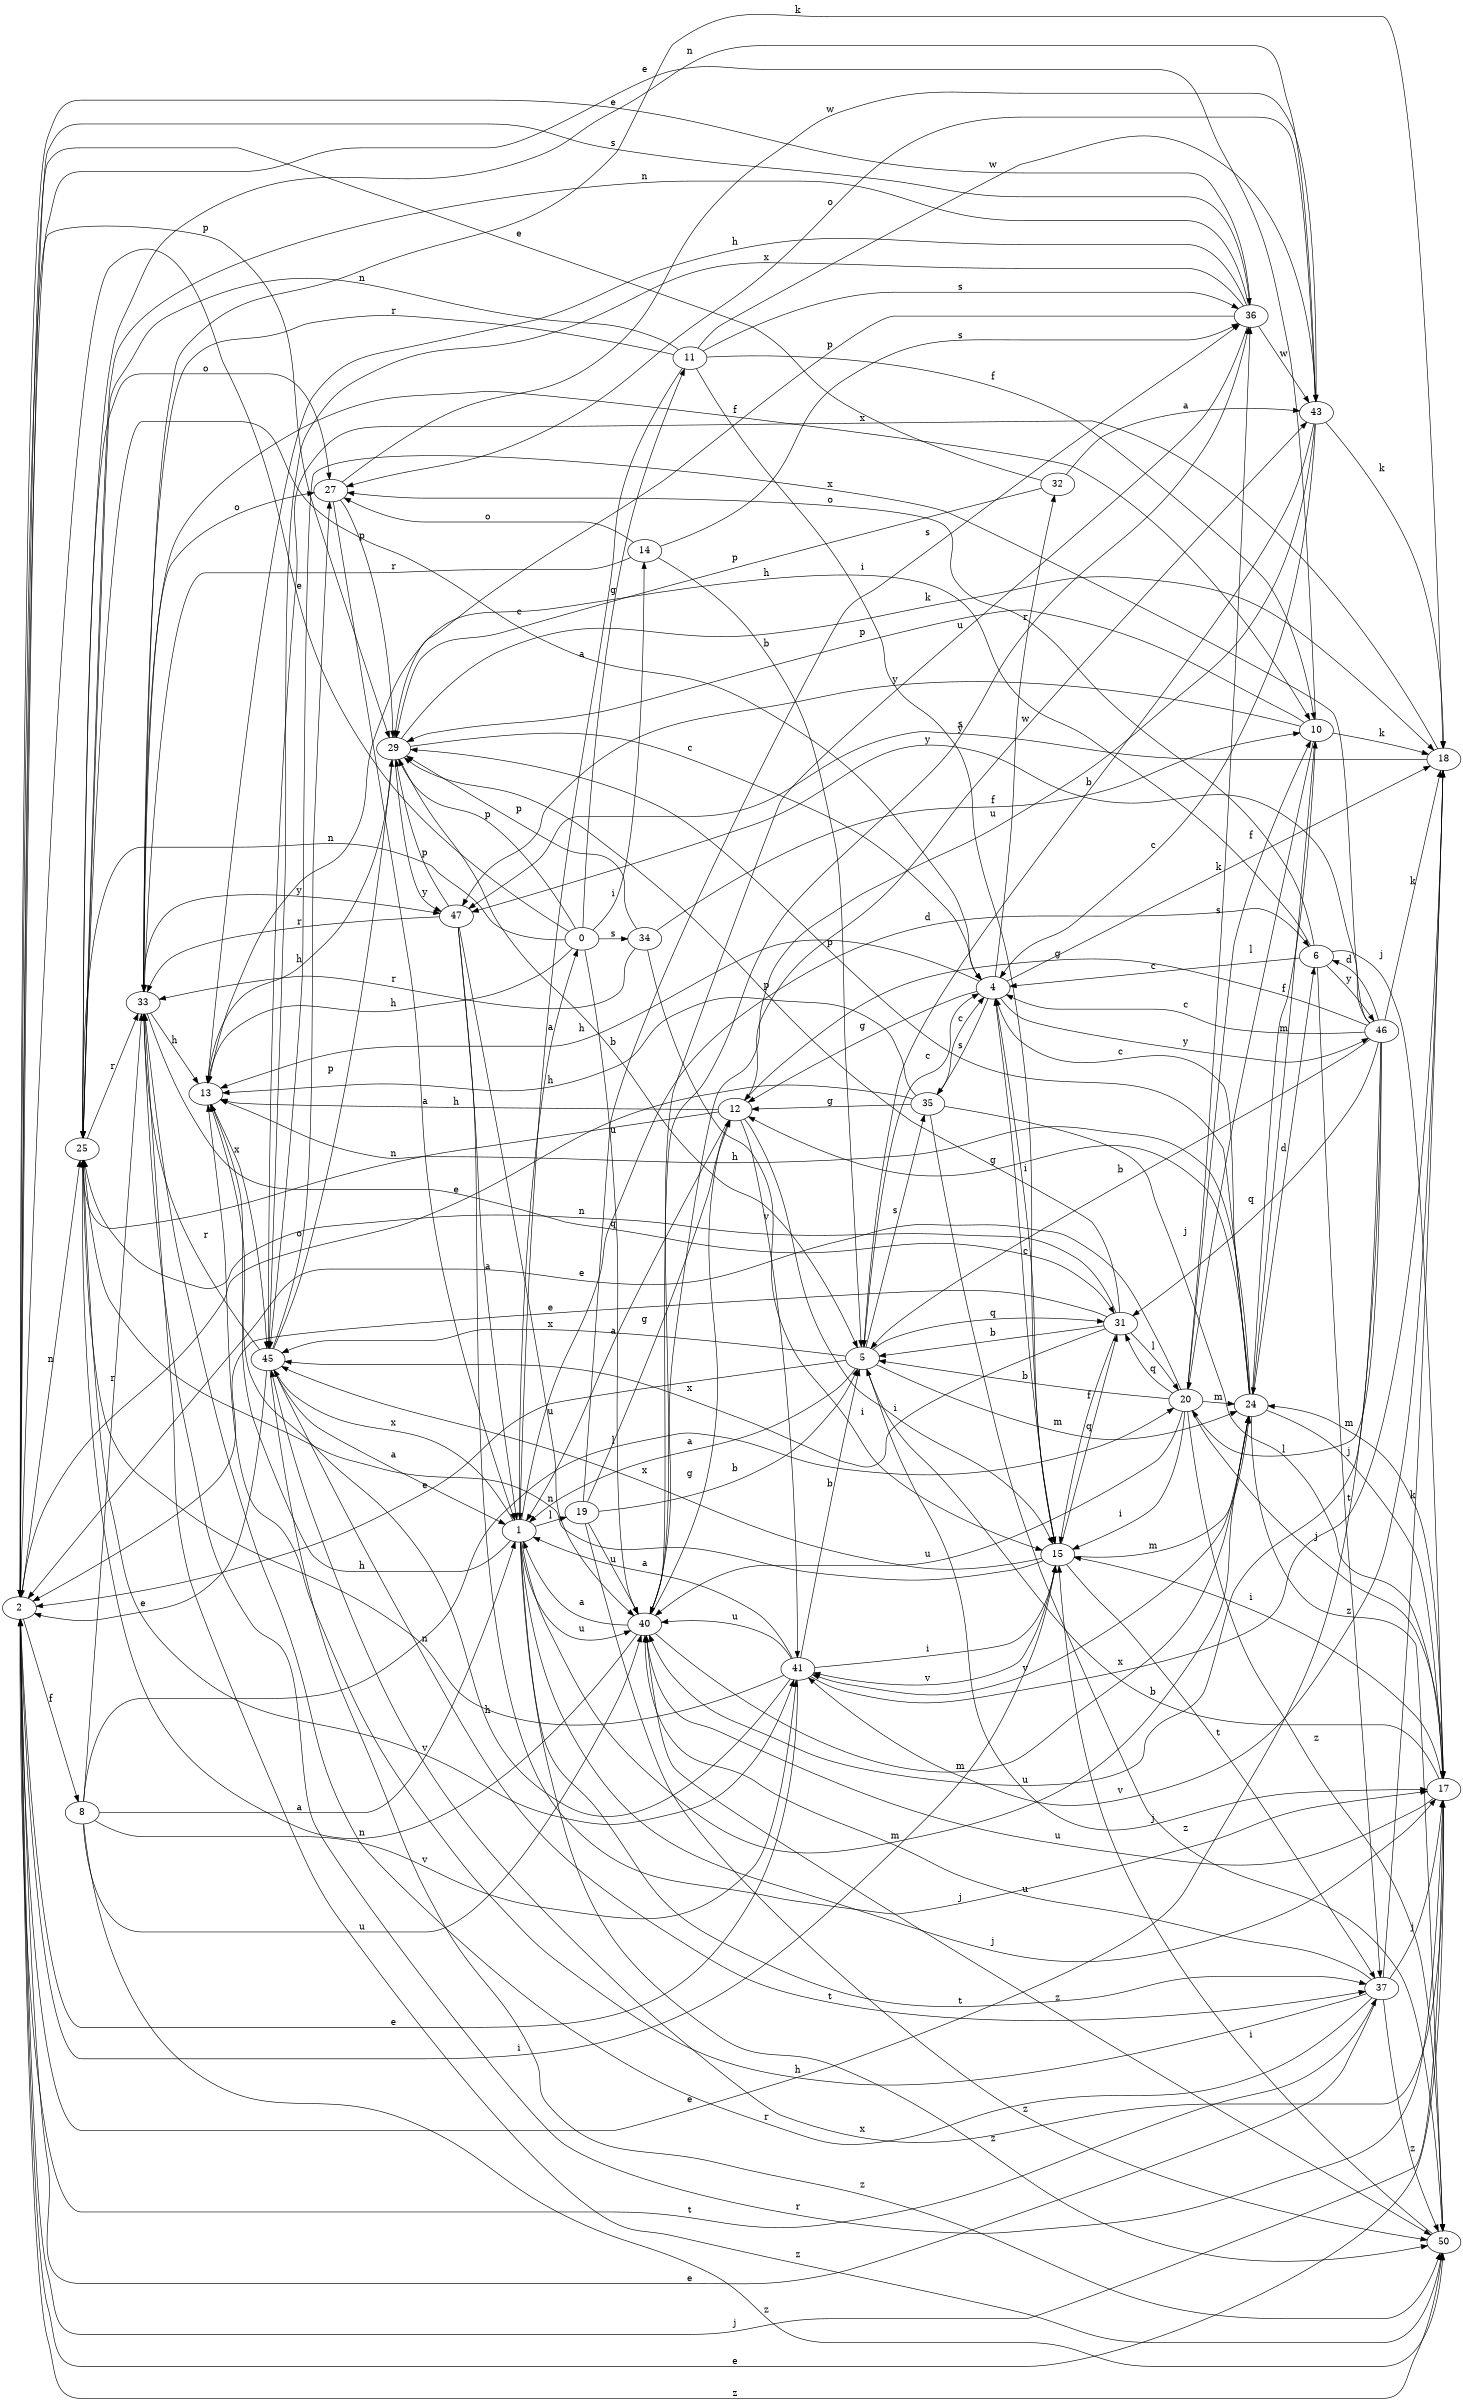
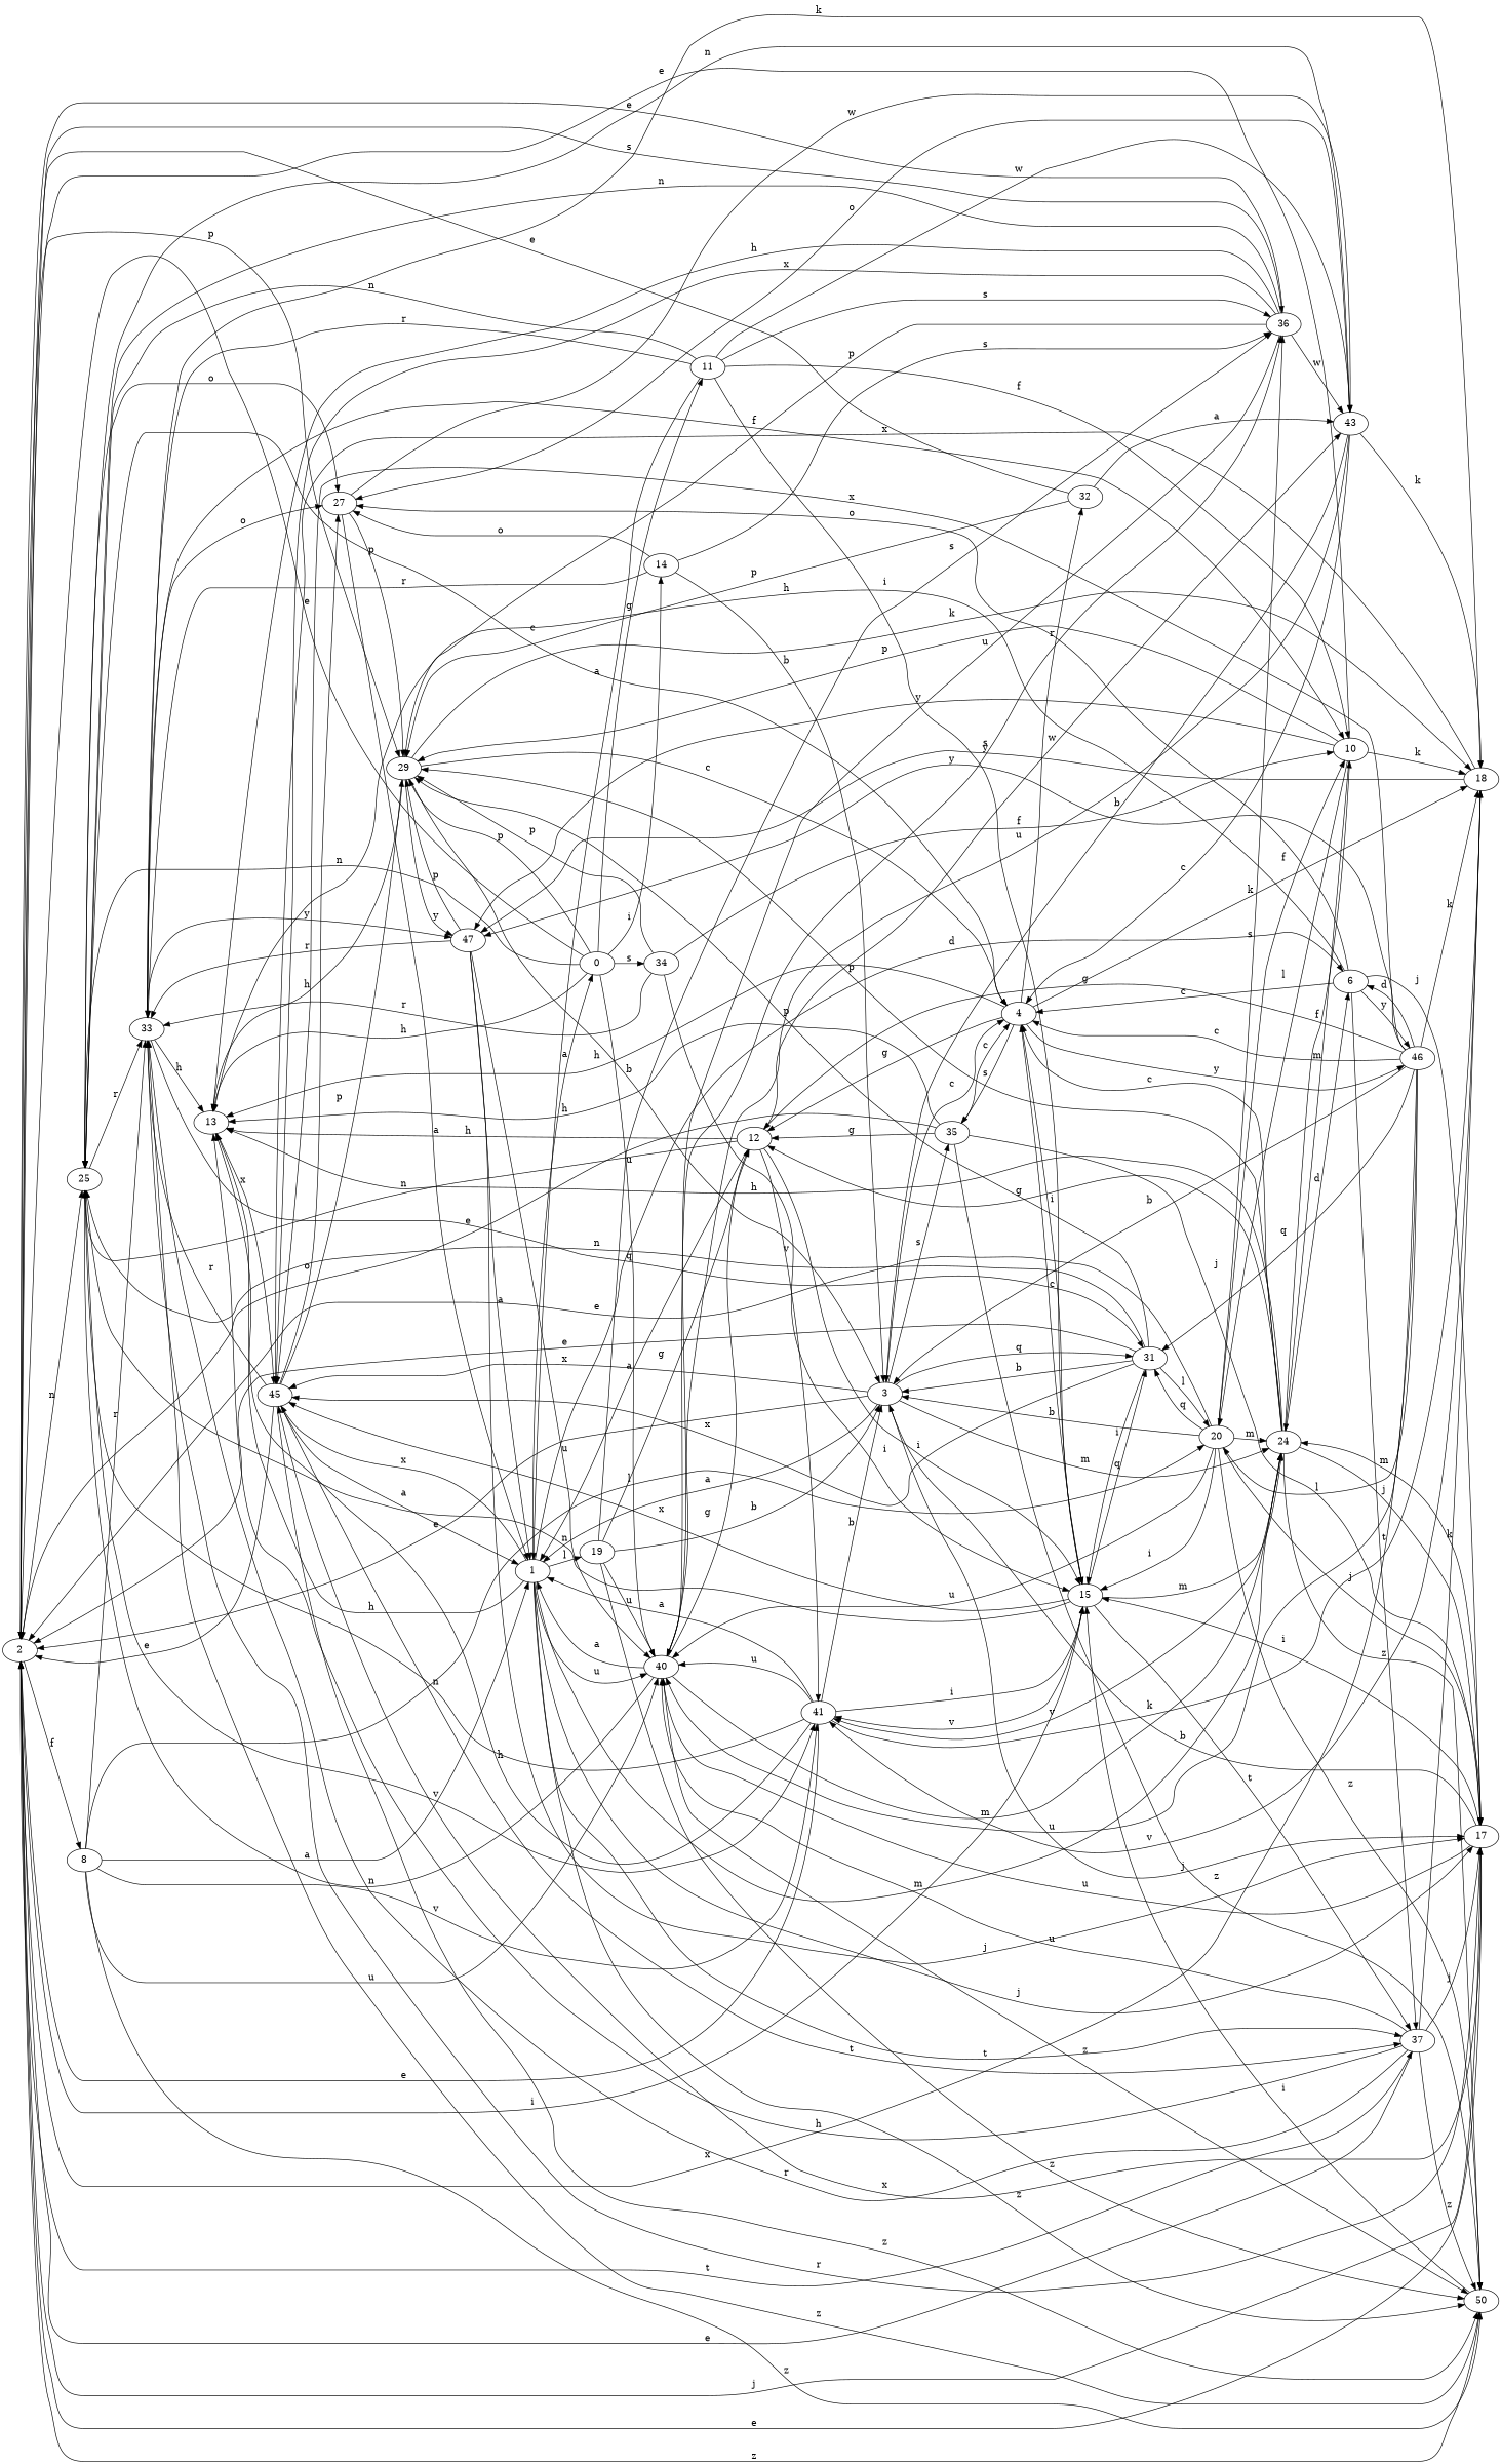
  strict digraph {
    rankdir=LR
    n1 [label=2]
    0
    11
    13
    14
    25
    29
    34
    40
    17
    37
    50
    15
    8
    36
    1
    33
    10
    43
    45
-   3 [label=5]
+   3
    27
    4
    41
    18
    47
    24
    12
    6
    19
    46
    31
    35
    32
    20
    n1 -> 25 [label=n]
    n1 -> 29 [label=p]
    n1 -> 17 [label=j]
    n1 -> 37 [label=t]
    n1 -> 50 [label=z]
    n1 -> 15 [label=i]
    n1 -> 8 [label=f]
    n1 -> 36 [label=s]
    0 -> n1 [label=e]
    0 -> 11 [label=g]
    0 -> 13 [label=h]
    0 -> 14 [label=i]
    0 -> 25 [label=n]
    0 -> 29 [label=p]
    0 -> 34 [label=s]
    0 -> 40 [label=u]
    11 -> 25 [label=n]
    11 -> 15 [label=i]
    11 -> 36 [label=s]
    11 -> 1 [label=a]
    11 -> 33 [label=r]
    11 -> 10 [label=f]
    11 -> 43 [label=w]
    13 -> 45 [label=x]
    14 -> 36 [label=s]
    14 -> 33 [label=r]
    14 -> 3 [label=b]
    14 -> 27 [label=o]
    25 -> 33 [label=r]
    25 -> 27 [label=o]
    25 -> 4 [label=c]
    25 -> 41 [label=v]
    29 -> 13 [label=h]
    29 -> 3 [label=b]
    29 -> 4 [label=c]
    29 -> 18 [label=k]
    29 -> 47 [label=y]
    34 -> 29 [label=p]
    34 -> 15 [label=i]
    34 -> 33 [label=r]
    34 -> 10 [label=f]
    40 -> 25 [label=n]
    40 -> 50 [label=z]
    40 -> 36 [label=s]
    40 -> 1 [label=a]
    40 -> 24 [label=m]
    40 -> 12 [label=g]
    17 -> n1 [label=e]
    17 -> 40 [label=u]
    17 -> 15 [label=i]
    17 -> 33 [label=r]
    17 -> 45 [label=x]
    17 -> 3 [label=b]
    17 -> 24 [label=m]
    37 -> n1 [label=e]
    37 -> 13 [label=h]
    37 -> 40 [label=u]
    37 -> 17 [label=j]
    37 -> 50 [label=z]
    37 -> 33 [label=r]
    37 -> 18 [label=k]
    50 -> 15 [label=i]
    15 -> 25 [label=n]
    15 -> 37 [label=t]
    15 -> 45 [label=x]
    15 -> 4 [label=c]
    15 -> 41 [label=v]
    15 -> 24 [label=m]
    15 -> 31 [label=q]
    8 -> 40 [label=u]
    8 -> 50 [label=z]
    8 -> 1 [label=a]
    8 -> 33 [label=r]
    8 -> 41 [label=v]
    8 -> 20 [label=l]
    36 -> n1 [label=e]
    36 -> 13 [label=h]
    36 -> 25 [label=n]
    36 -> 29 [label=p]
    36 -> 40 [label=u]
    36 -> 43 [label=w]
    36 -> 45 [label=x]
    1 -> 0 [label=a]
    1 -> 13 [label=h]
    1 -> 40 [label=u]
    1 -> 17 [label=j]
    1 -> 37 [label=t]
    1 -> 50 [label=z]
    1 -> 45 [label=x]
    1 -> 24 [label=m]
    1 -> 6 [label=d]
    1 -> 19 [label=l]
    33 -> 13 [label=h]
    33 -> 50 [label=z]
    33 -> 10 [label=f]
    33 -> 27 [label=o]
    33 -> 18 [label=k]
    33 -> 47 [label=y]
    33 -> 31 [label=q]
    10 -> n1 [label=e]
    10 -> 29 [label=p]
    10 -> 18 [label=k]
    10 -> 47 [label=y]
    10 -> 24 [label=m]
    10 -> 20 [label=l]
    43 -> 25 [label=n]
    43 -> 40 [label=u]
    43 -> 3 [label=b]
    43 -> 27 [label=o]
    43 -> 4 [label=c]
    43 -> 18 [label=k]
    45 -> n1 [label=e]
    45 -> 29 [label=p]
    45 -> 37 [label=t]
    45 -> 50 [label=z]
    45 -> 1 [label=a]
    45 -> 33 [label=r]
    45 -> 27 [label=o]
    3 -> n1 [label=e]
    3 -> 17 [label=j]
    3 -> 1 [label=a]
    3 -> 45 [label=x]
    3 -> 4 [label=c]
    3 -> 24 [label=m]
    3 -> 31 [label=q]
    3 -> 35 [label=s]
    27 -> 29 [label=p]
    27 -> 1 [label=a]
    27 -> 43 [label=w]
    4 -> 13 [label=h]
    4 -> 15 [label=i]
    4 -> 18 [label=k]
    4 -> 12 [label=g]
    4 -> 46 [label=y]
    4 -> 35 [label=s]
    4 -> 32 [label=r]
    41 -> n1 [label=e]
    41 -> 13 [label=h]
    41 -> 25 [label=n]
    41 -> 40 [label=u]
    41 -> 15 [label=i]
    41 -> 1 [label=a]
    41 -> 3 [label=b]
-   41 -> 18 [label=x]
+   41 -> 18 [label=k]
    18 -> 45 [label=x]
    18 -> 41 [label=v]
    18 -> 47 [label=y]
    47 -> 29 [label=p]
    47 -> 40 [label=u]
    47 -> 17 [label=j]
    47 -> 1 [label=a]
    47 -> 33 [label=r]
    24 -> 13 [label=h]
    24 -> 29 [label=p]
    24 -> 17 [label=j]
    24 -> 50 [label=z]
    24 -> 10 [label=f]
    24 -> 4 [label=c]
    24 -> 41 [label=v]
    24 -> 12 [label=g]
    24 -> 6 [label=d]
    12 -> 13 [label=h]
    12 -> 25 [label=n]
    12 -> 15 [label=i]
    12 -> 1 [label=a]
    12 -> 43 [label=w]
    12 -> 41 [label=v]
    6 -> 13 [label=h]
    6 -> 17 [label=j]
    6 -> 37 [label=t]
    6 -> 27 [label=o]
    6 -> 4 [label=c]
    6 -> 46 [label=y]
    19 -> 40 [label=u]
    19 -> 50 [label=z]
    19 -> 36 [label=s]
    19 -> 3 [label=b]
    19 -> 12 [label=g]
-   46 -> n1 [label=e]
+   46 -> n1 [label=x]
    46 -> 40 [label=u]
    46 -> 45 [label=x]
    46 -> 3 [label=b]
    46 -> 4 [label=c]
    46 -> 18 [label=k]
    46 -> 47 [label=y]
    46 -> 12 [label=g]
    46 -> 6 [label=d]
    46 -> 31 [label=q]
    46 -> 20 [label=l]
    31 -> n1 [label=e]
    31 -> 25 [label=n]
    31 -> 29 [label=p]
-   31 -> 15 [label=f]
+   31 -> 15 [label=i]
    31 -> 45 [label=x]
    31 -> 3 [label=b]
    31 -> 20 [label=l]
    35 -> n1 [label=e]
    35 -> 13 [label=h]
    35 -> 17 [label=j]
    35 -> 50 [label=z]
    35 -> 4 [label=c]
    35 -> 12 [label=g]
    32 -> n1 [label=e]
    32 -> 29 [label=p]
    32 -> 43 [label=a]
    20 -> n1 [label=e]
    20 -> 40 [label=u]
    20 -> 17 [label=j]
    20 -> 50 [label=z]
    20 -> 15 [label=i]
    20 -> 36 [label=s]
    20 -> 10 [label=f]
    20 -> 3 [label=b]
    20 -> 24 [label=m]
    20 -> 31 [label=q]
  }
